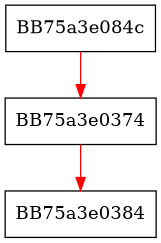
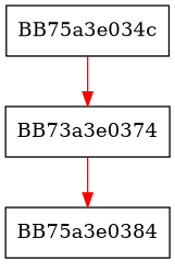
  digraph {
    splines=ortho
    node [shape=box]
    edge [color=red]
-   BB75a3e034c [label=BB75a3e084c]
-   BB75a3e0374
+   BB75a3e034c
+   BB75a3e0374 [label=BB73a3e0374]
    BB75a3e0384
    BB75a3e034c -> BB75a3e0374
    BB75a3e0374 -> BB75a3e0384
  }
